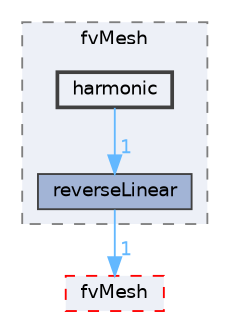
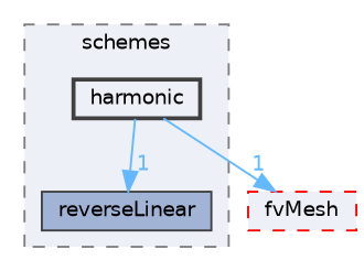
  digraph {
    compound=true
    node [color=grey25 fillcolor="#edf0f7" fontname=Helvetica fontsize=10 shape=box]
    edge [color=steelblue1 fontcolor=steelblue1 fontname=Helvetica fontsize=10 headlabel=1 labeldistance=1.5 labelfontname=Helvetica labelfontsize=10]
    n1 [fillcolor="#a2b4d6" height=0.2 label=reverseLinear style=filled width=0.4]
    n2 [height=0.2 label=harmonic style="filled,bold" width=0.4]
    n3 [color=red height=0.2 label=fvMesh style="filled,dashed" width=0.4]
    subgraph cluster_1 {
      bgcolor="#edf0f7"
      fontname=Helvetica
      fontsize=10
-     label=fvMesh
+     label=schemes
      pencolor=grey50
      style="filled,dashed"
      n1
      n2
    }
    n2 -> n1
-   n1 -> n3
+   n2 -> n3
  }
